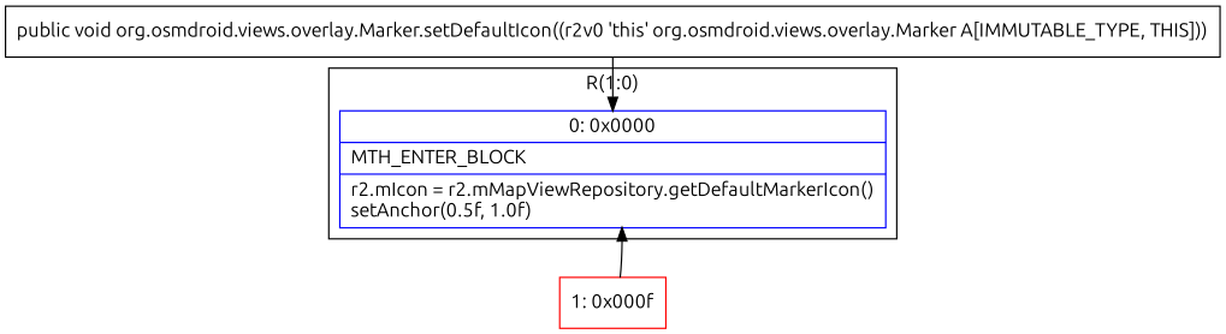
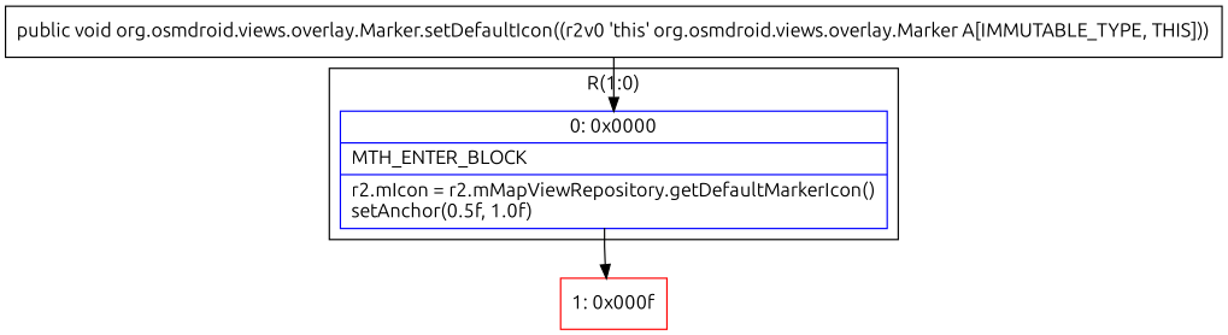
  digraph {
    fontname=Ubuntu
    node [shape=record fontname=Ubuntu]
    edge [fontname=Ubuntu]
    n1 [color=blue label="{0\:\ 0x0000|MTH_ENTER_BLOCK\l|r2.mIcon = r2.mMapViewRepository.getDefaultMarkerIcon()\lsetAnchor(0.5f, 1.0f)\l}"]
    n2 [color=red label="{1\:\ 0x000f}"]
    n3 [label="{public void org.osmdroid.views.overlay.Marker.setDefaultIcon((r2v0 'this' org.osmdroid.views.overlay.Marker A[IMMUTABLE_TYPE, THIS])) }"]
    subgraph cluster_1 {
      label="R(1:0)"
      n1
    }
-   n2 -> n1
+   n1 -> n2
    n3 -> n1
  }
